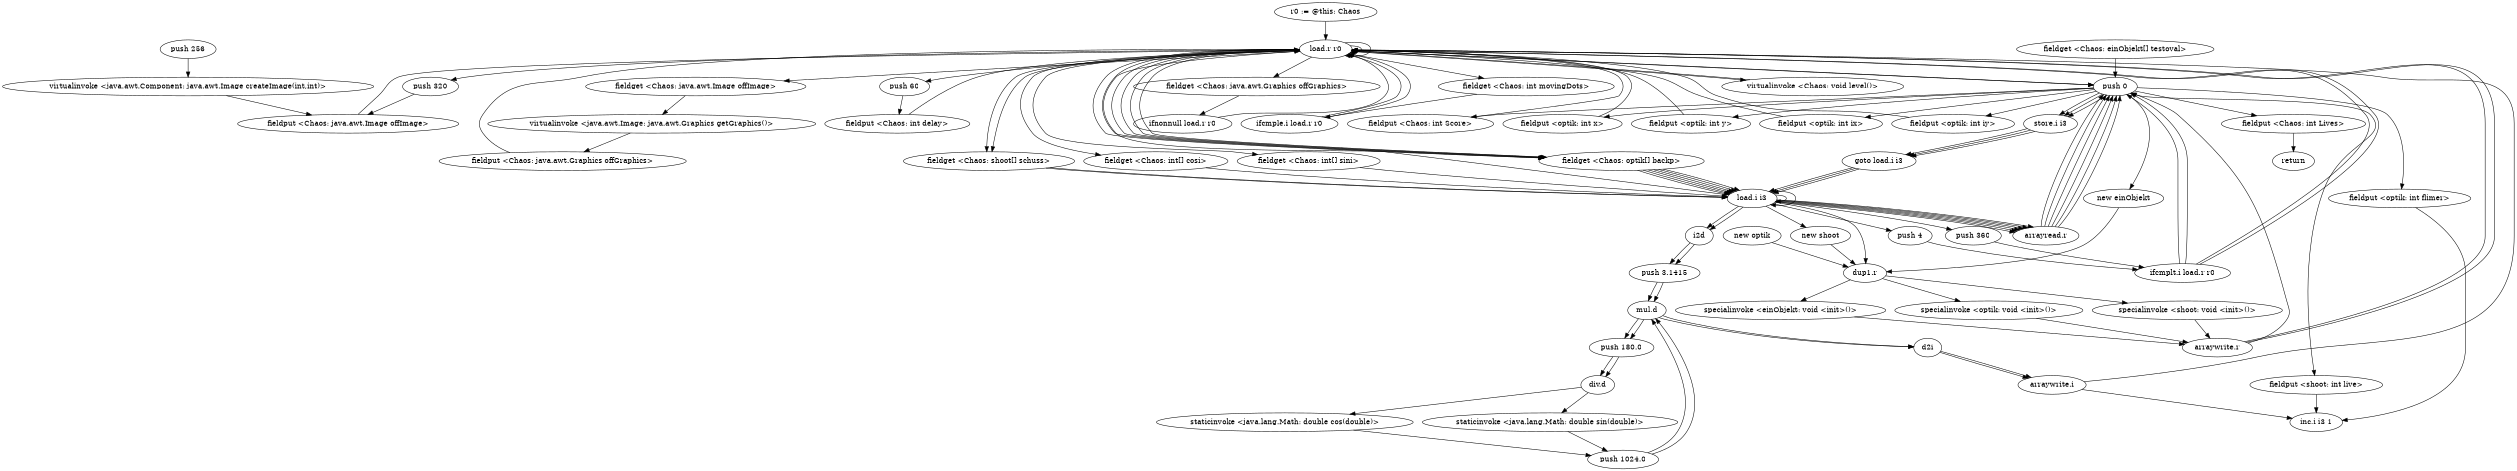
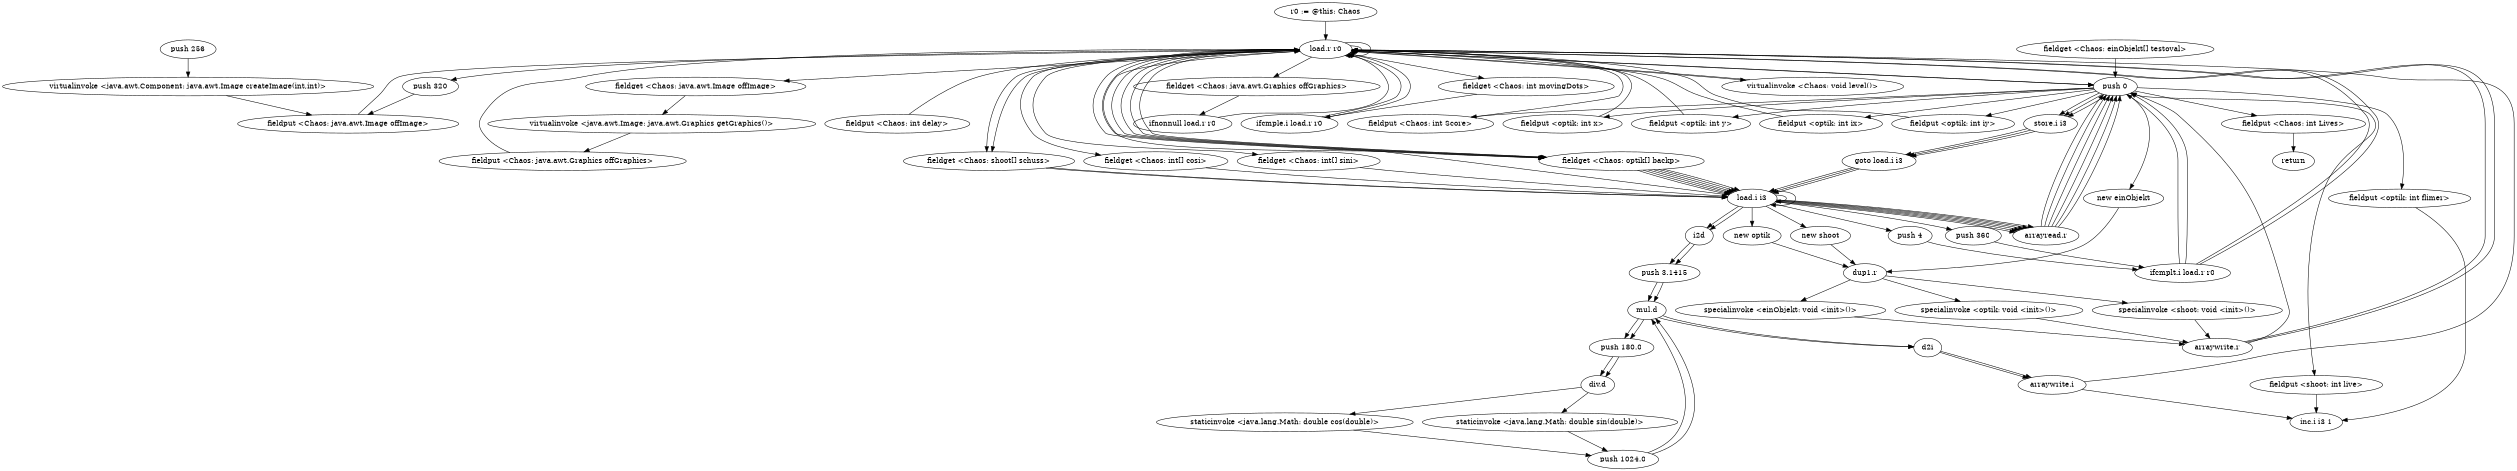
  digraph {
    "r0 := @this: Chaos"
    "load.r r0"
    "fieldget <Chaos: java.awt.Graphics offGraphics>"
    "push 320"
    "fieldget <Chaos: java.awt.Image offImage>"
-   "push 60"
    "push 0"
    "fieldget <Chaos: int movingDots>"
    "virtualinvoke <Chaos: void level()>"
    "fieldget <Chaos: optik[] backp>"
    "fieldget <Chaos: shoot[] schuss>"
    "fieldget <Chaos: int[] cosi>"
    "fieldget <Chaos: int[] sini>"
    "ifnonnull load.r r0"
    "fieldput <Chaos: java.awt.Image offImage>"
    "virtualinvoke <java.awt.Image: java.awt.Graphics getGraphics()>"
    "fieldput <Chaos: int delay>"
    "fieldget <Chaos: einObjekt[] testoval>"
    "new einObjekt"
    "store.i i3"
    "fieldput <Chaos: int Score>"
    "fieldput <Chaos: int Lives>"
    "fieldput <optik: int x>"
    "fieldput <optik: int y>"
    "fieldput <optik: int ix>"
    "fieldput <optik: int iy>"
    "fieldput <optik: int flimer>"
    "fieldput <shoot: int live>"
    "ifcmple.i load.r r0"
    "load.i i3"
    "push 256"
    "virtualinvoke <java.awt.Component: java.awt.Image createImage(int,int)>"
    "fieldput <Chaos: java.awt.Graphics offGraphics>"
    "dup1.r"
    "goto load.i i3"
    return
    "inc.i i3 1"
    "specialinvoke <einObjekt: void <init>()>"
    "specialinvoke <optik: void <init>()>"
    "specialinvoke <shoot: void <init>()>"
    "arraywrite.r"
    "push 360"
    "push 4"
    "new optik"
    "arrayread.r"
    "new shoot"
    i2d
    "ifcmplt.i load.r r0"
    "push 3.1415"
    "mul.d"
    "push 180.0"
    d2i
    "div.d"
    "arraywrite.i"
    "staticinvoke <java.lang.Math: double cos(double)>"
    "staticinvoke <java.lang.Math: double sin(double)>"
    "push 1024.0"
    "r0 := @this: Chaos" -> "load.r r0"
    "load.r r0" -> "load.r r0"
    "load.r r0" -> "load.r r0"
    "load.r r0" -> "fieldget <Chaos: java.awt.Graphics offGraphics>"
    "load.r r0" -> "push 320"
    "load.r r0" -> "fieldget <Chaos: java.awt.Image offImage>"
-   "load.r r0" -> "push 60"
    "load.r r0" -> "push 0"
    "load.r r0" -> "push 0"
    "load.r r0" -> "fieldget <Chaos: int movingDots>"
    "load.r r0" -> "virtualinvoke <Chaos: void level()>"
    "load.r r0" -> "fieldget <Chaos: optik[] backp>"
    "load.r r0" -> "fieldget <Chaos: optik[] backp>"
    "load.r r0" -> "fieldget <Chaos: optik[] backp>"
    "load.r r0" -> "fieldget <Chaos: optik[] backp>"
    "load.r r0" -> "fieldget <Chaos: optik[] backp>"
    "load.r r0" -> "fieldget <Chaos: optik[] backp>"
    "load.r r0" -> "fieldget <Chaos: shoot[] schuss>"
    "load.r r0" -> "fieldget <Chaos: shoot[] schuss>"
    "load.r r0" -> "fieldget <Chaos: int[] cosi>"
    "load.r r0" -> "fieldget <Chaos: int[] sini>"
    "fieldget <Chaos: java.awt.Graphics offGraphics>" -> "ifnonnull load.r r0"
    "push 320" -> "fieldput <Chaos: java.awt.Image offImage>"
    "fieldget <Chaos: java.awt.Image offImage>" -> "virtualinvoke <java.awt.Image: java.awt.Graphics getGraphics()>"
-   "push 60" -> "fieldput <Chaos: int delay>"
    "push 0" -> "new einObjekt"
    "push 0" -> "store.i i3"
    "push 0" -> "store.i i3"
    "push 0" -> "store.i i3"
    "push 0" -> "fieldput <Chaos: int Score>"
    "push 0" -> "fieldput <Chaos: int Lives>"
    "push 0" -> "fieldput <optik: int x>"
    "push 0" -> "fieldput <optik: int y>"
    "push 0" -> "fieldput <optik: int ix>"
    "push 0" -> "fieldput <optik: int iy>"
    "push 0" -> "fieldput <optik: int flimer>"
    "push 0" -> "fieldput <shoot: int live>"
    "fieldget <Chaos: int movingDots>" -> "ifcmple.i load.r r0"
    "virtualinvoke <Chaos: void level()>" -> "load.r r0"
    "fieldget <Chaos: optik[] backp>" -> "load.i i3"
    "fieldget <Chaos: optik[] backp>" -> "load.i i3"
    "fieldget <Chaos: optik[] backp>" -> "load.i i3"
    "fieldget <Chaos: optik[] backp>" -> "load.i i3"
    "fieldget <Chaos: optik[] backp>" -> "load.i i3"
    "fieldget <Chaos: optik[] backp>" -> "load.i i3"
    "fieldget <Chaos: shoot[] schuss>" -> "load.i i3"
    "fieldget <Chaos: shoot[] schuss>" -> "load.i i3"
    "fieldget <Chaos: int[] cosi>" -> "load.i i3"
    "fieldget <Chaos: int[] sini>" -> "load.i i3"
    "ifnonnull load.r r0" -> "load.r r0"
    "fieldput <Chaos: java.awt.Image offImage>" -> "load.r r0"
    "virtualinvoke <java.awt.Image: java.awt.Graphics getGraphics()>" -> "fieldput <Chaos: java.awt.Graphics offGraphics>"
    "fieldput <Chaos: int delay>" -> "load.r r0"
    "fieldget <Chaos: einObjekt[] testoval>" -> "push 0"
    "new einObjekt" -> "dup1.r"
    "store.i i3" -> "goto load.i i3"
    "store.i i3" -> "goto load.i i3"
    "store.i i3" -> "goto load.i i3"
    "fieldput <Chaos: int Score>" -> "load.r r0"
    "fieldput <Chaos: int Lives>" -> return
    "fieldput <optik: int x>" -> "load.r r0"
    "fieldput <optik: int y>" -> "load.r r0"
    "fieldput <optik: int ix>" -> "load.r r0"
    "fieldput <optik: int iy>" -> "load.r r0"
    "fieldput <optik: int flimer>" -> "inc.i i3 1"
    "fieldput <shoot: int live>" -> "inc.i i3 1"
    "ifcmple.i load.r r0" -> "load.r r0"
    "ifcmple.i load.r r0" -> "load.r r0"
    "load.i i3" -> "load.r r0"
    "load.i i3" -> "load.i i3"
    "load.i i3" -> "load.i i3"
    "load.i i3" -> "push 360"
    "load.i i3" -> "push 4"
-   "load.i i3" -> "dup1.r"
+   "load.i i3" -> "new optik"
    "load.i i3" -> "arrayread.r"
    "load.i i3" -> "arrayread.r"
    "load.i i3" -> "arrayread.r"
    "load.i i3" -> "arrayread.r"
    "load.i i3" -> "arrayread.r"
    "load.i i3" -> "arrayread.r"
    "load.i i3" -> "new shoot"
    "load.i i3" -> i2d
    "load.i i3" -> i2d
    "push 256" -> "virtualinvoke <java.awt.Component: java.awt.Image createImage(int,int)>"
    "virtualinvoke <java.awt.Component: java.awt.Image createImage(int,int)>" -> "fieldput <Chaos: java.awt.Image offImage>"
    "fieldput <Chaos: java.awt.Graphics offGraphics>" -> "load.r r0"
    "dup1.r" -> "specialinvoke <einObjekt: void <init>()>"
    "dup1.r" -> "specialinvoke <optik: void <init>()>"
    "dup1.r" -> "specialinvoke <shoot: void <init>()>"
    "goto load.i i3" -> "load.i i3"
    "goto load.i i3" -> "load.i i3"
    "goto load.i i3" -> "load.i i3"
    "specialinvoke <einObjekt: void <init>()>" -> "arraywrite.r"
    "specialinvoke <optik: void <init>()>" -> "arraywrite.r"
    "specialinvoke <shoot: void <init>()>" -> "arraywrite.r"
    "arraywrite.r" -> "load.r r0"
    "arraywrite.r" -> "load.r r0"
    "arraywrite.r" -> "push 0"
    "push 360" -> "ifcmplt.i load.r r0"
    "push 4" -> "ifcmplt.i load.r r0"
    "new optik" -> "dup1.r"
    "arrayread.r" -> "push 0"
    "arrayread.r" -> "push 0"
    "arrayread.r" -> "push 0"
    "arrayread.r" -> "push 0"
    "arrayread.r" -> "push 0"
    "arrayread.r" -> "push 0"
    "new shoot" -> "dup1.r"
    i2d -> "push 3.1415"
    i2d -> "push 3.1415"
    "ifcmplt.i load.r r0" -> "load.r r0"
    "ifcmplt.i load.r r0" -> "load.r r0"
    "ifcmplt.i load.r r0" -> "push 0"
    "ifcmplt.i load.r r0" -> "push 0"
    "push 3.1415" -> "mul.d"
    "push 3.1415" -> "mul.d"
    "mul.d" -> "push 180.0"
    "mul.d" -> "push 180.0"
    "mul.d" -> d2i
    "mul.d" -> d2i
    "push 180.0" -> "div.d"
    "push 180.0" -> "div.d"
    d2i -> "arraywrite.i"
    d2i -> "arraywrite.i"
    "div.d" -> "staticinvoke <java.lang.Math: double cos(double)>"
    "div.d" -> "staticinvoke <java.lang.Math: double sin(double)>"
    "arraywrite.i" -> "load.r r0"
    "arraywrite.i" -> "inc.i i3 1"
    "staticinvoke <java.lang.Math: double cos(double)>" -> "push 1024.0"
    "staticinvoke <java.lang.Math: double sin(double)>" -> "push 1024.0"
    "push 1024.0" -> "mul.d"
    "push 1024.0" -> "mul.d"
  }
